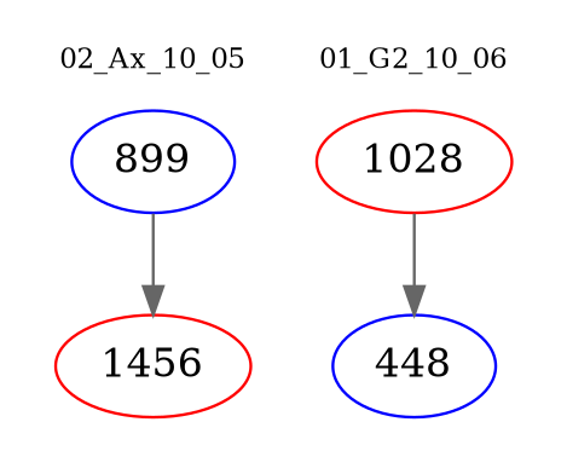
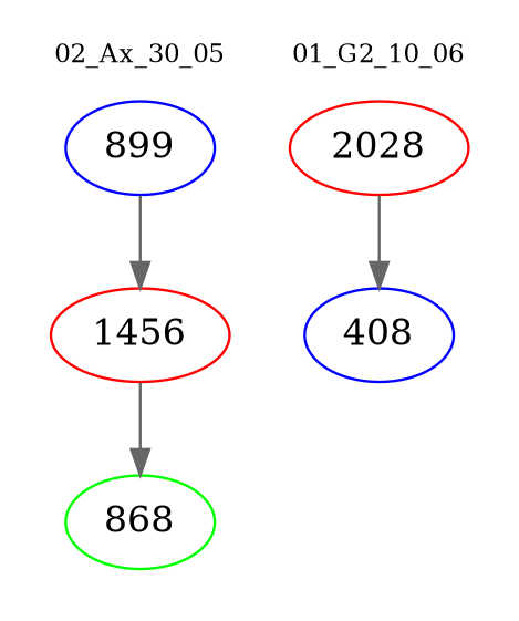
  digraph {
    node [color=red]
    edge [color=gray40]
    n1 [label=1456]
+   n2 [color=green label=868]
    n3 [color=blue label=899]
-   n4 [label=1028]
-   n5 [color=blue label=448]
+   n4 [label=2028]
+   n5 [color=blue label=408]
    subgraph cluster_1 {
      color=white
      fontsize=10
-     label="02_Ax_10_05"
+     label="02_Ax_30_05"
      n1
+     n2
      n3
    }
    subgraph cluster_2 {
      color=white
      fontsize=10
      label="01_G2_10_06"
      n4
      n5
    }
+   n1 -> n2
    n3 -> n1
    n4 -> n5
  }
